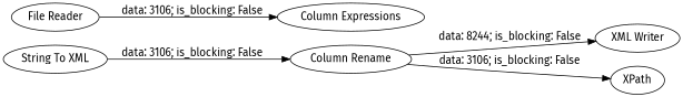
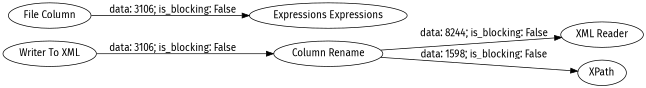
  digraph {
    fontname="Fira Sans"
    rankdir=LR
    node [fontname="Fira Sans"]
    edge [fontname="Fira Sans"]
-   n1 [label="String To XML"]
+   n1 [label="Writer To XML"]
    n2 [label="Column Rename"]
-   n3 [label="XML Writer"]
+   n3 [label="XML Reader"]
    n4 [label=XPath]
-   n5 [label="File Reader"]
-   n6 [label="Column Expressions"]
+   n5 [label="File Column"]
+   n6 [label="Expressions Expressions"]
    n1 -> n2 [label="data: 3106; is_blocking: False"]
    n2 -> n3 [label="data: 8244; is_blocking: False"]
-   n2 -> n4 [label="data: 3106; is_blocking: False"]
+   n2 -> n4 [label="data: 1598; is_blocking: False"]
    n5 -> n6 [label="data: 3106; is_blocking: False"]
  }
